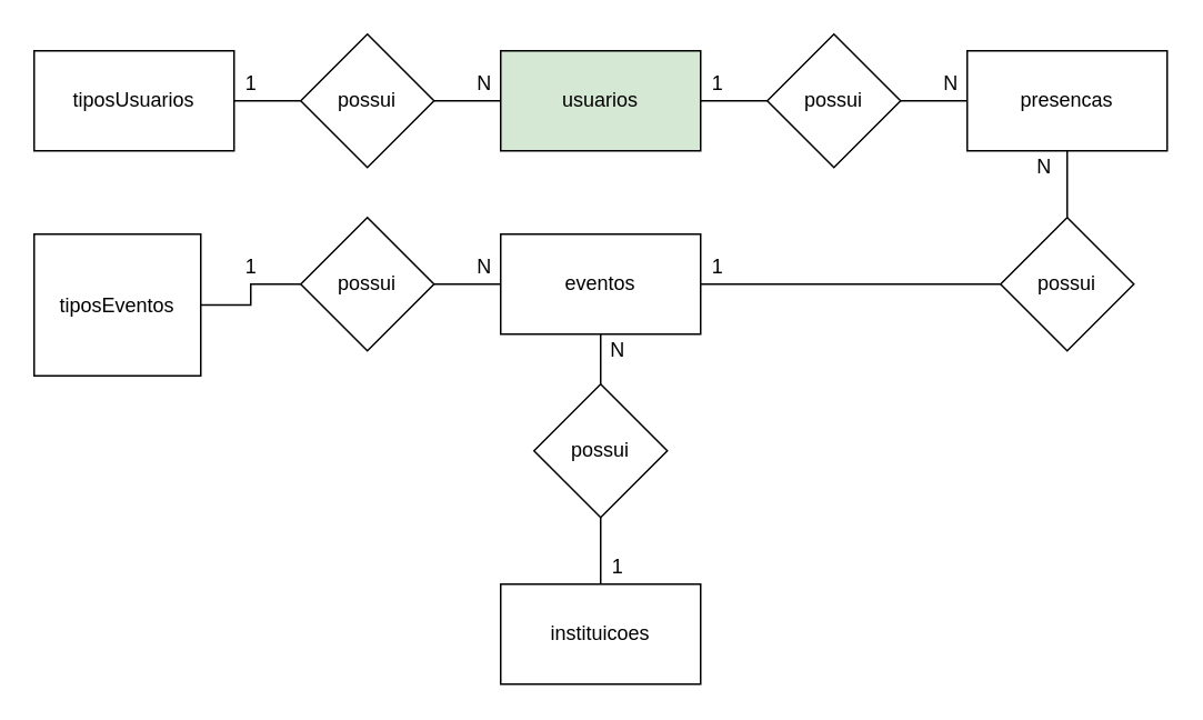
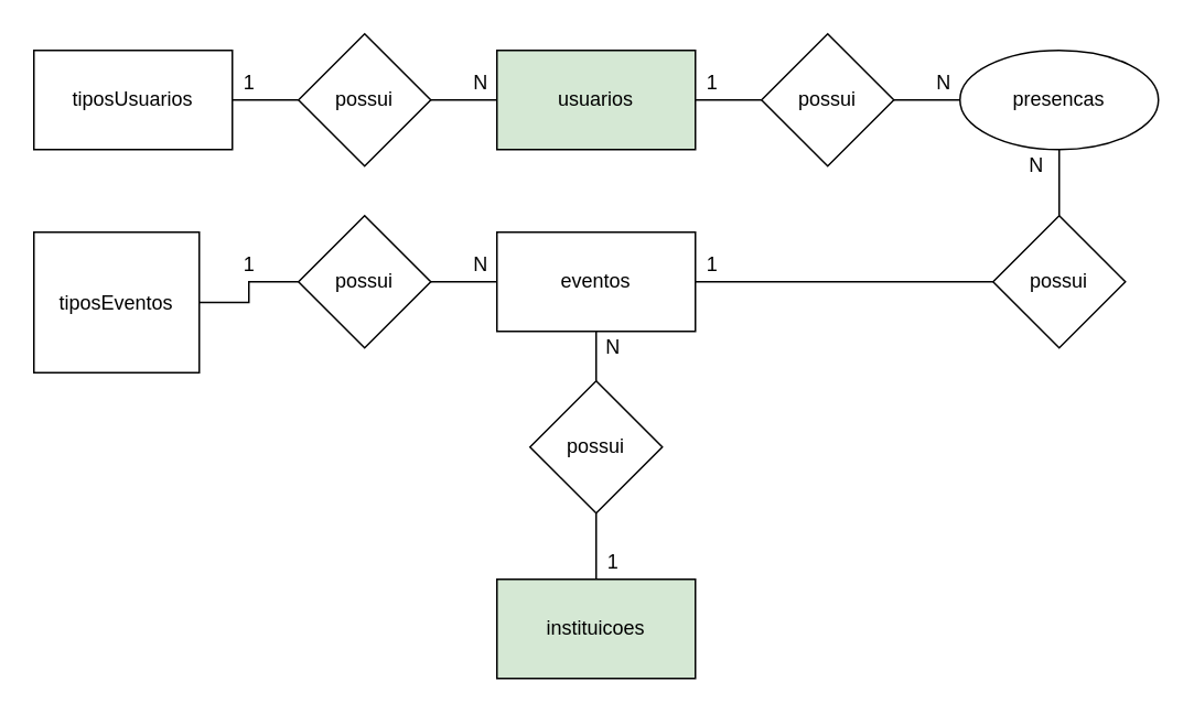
  <mxCell id="0" />
  <mxCell id="1" parent="0" />
  <mxCell id="2" value="tiposUsuarios" style="rounded=0;whiteSpace=wrap;html=1;" vertex="1" parent="1"><mxGeometry x="20" y="30" width="120" height="60" as="geometry" /></mxCell>
  <mxCell id="3" value="tiposEventos" style="rounded=0;whiteSpace=wrap;html=1;" vertex="1" parent="1"><mxGeometry x="20" y="140" width="100" height="85" as="geometry" /></mxCell>
  <mxCell id="4" value="eventos" style="rounded=0;whiteSpace=wrap;html=1;" vertex="1" parent="1"><mxGeometry x="300" y="140" width="120" height="60" as="geometry" /></mxCell>
- <mxCell id="5" value="presencas" style="rounded=0;whiteSpace=wrap;html=1;" vertex="1" parent="1"><mxGeometry x="580" y="30" width="120" height="60" as="geometry" /></mxCell>
+ <mxCell id="5" value="presencas" style="ellipse;whiteSpace=wrap;html=1;" vertex="1" parent="1"><mxGeometry x="580" y="30" width="120" height="60" as="geometry" /></mxCell>
  <mxCell id="6" style="edgeStyle=orthogonalEdgeStyle;rounded=0;orthogonalLoop=1;jettySize=auto;html=1;entryX=1;entryY=0.5;entryDx=0;entryDy=0;endArrow=none;endFill=0;" edge="1" parent="1" source="7" target="11"><mxGeometry relative="1" as="geometry" /></mxCell>
  <mxCell id="7" value="usuarios" style="rounded=0;whiteSpace=wrap;html=1;fillColor=#d5e8d4;" vertex="1" parent="1"><mxGeometry x="300" y="30" width="120" height="60" as="geometry" /></mxCell>
  <mxCell id="8" style="edgeStyle=orthogonalEdgeStyle;rounded=0;orthogonalLoop=1;jettySize=auto;html=1;entryX=0.5;entryY=1;entryDx=0;entryDy=0;endArrow=none;endFill=0;" edge="1" parent="1" source="9" target="22"><mxGeometry relative="1" as="geometry" /></mxCell>
- <mxCell id="9" value="instituicoes" style="rounded=0;whiteSpace=wrap;html=1;" vertex="1" parent="1"><mxGeometry x="300" y="350" width="120" height="60" as="geometry" /></mxCell>
+ <mxCell id="9" value="instituicoes" style="rounded=0;whiteSpace=wrap;html=1;fillColor=#d5e8d4;" vertex="1" parent="1"><mxGeometry x="300" y="350" width="120" height="60" as="geometry" /></mxCell>
  <mxCell id="10" style="edgeStyle=orthogonalEdgeStyle;rounded=0;orthogonalLoop=1;jettySize=auto;html=1;entryX=1;entryY=0.5;entryDx=0;entryDy=0;endArrow=none;endFill=0;" edge="1" parent="1" source="11" target="2"><mxGeometry relative="1" as="geometry" /></mxCell>
  <mxCell id="11" value="possui" style="rhombus;whiteSpace=wrap;html=1;" vertex="1" parent="1"><mxGeometry x="180" y="20" width="80" height="80" as="geometry" /></mxCell>
  <mxCell id="12" style="edgeStyle=orthogonalEdgeStyle;rounded=0;orthogonalLoop=1;jettySize=auto;html=1;entryX=1;entryY=0.5;entryDx=0;entryDy=0;endArrow=none;endFill=0;" edge="1" parent="1" source="14" target="3"><mxGeometry relative="1" as="geometry" /></mxCell>
  <mxCell id="13" style="edgeStyle=orthogonalEdgeStyle;rounded=0;orthogonalLoop=1;jettySize=auto;html=1;entryX=0;entryY=0.5;entryDx=0;entryDy=0;endArrow=none;endFill=0;" edge="1" parent="1" source="14" target="4"><mxGeometry relative="1" as="geometry" /></mxCell>
  <mxCell id="14" value="possui" style="rhombus;whiteSpace=wrap;html=1;" vertex="1" parent="1"><mxGeometry x="180" y="130" width="80" height="80" as="geometry" /></mxCell>
  <mxCell id="15" style="edgeStyle=orthogonalEdgeStyle;rounded=0;orthogonalLoop=1;jettySize=auto;html=1;entryX=1;entryY=0.5;entryDx=0;entryDy=0;endArrow=none;endFill=0;" edge="1" parent="1" source="17" target="7"><mxGeometry relative="1" as="geometry" /></mxCell>
  <mxCell id="16" style="edgeStyle=orthogonalEdgeStyle;rounded=0;orthogonalLoop=1;jettySize=auto;html=1;entryX=0;entryY=0.5;entryDx=0;entryDy=0;endArrow=none;endFill=0;" edge="1" parent="1" source="17" target="5"><mxGeometry relative="1" as="geometry" /></mxCell>
  <mxCell id="17" value="possui" style="rhombus;whiteSpace=wrap;html=1;" vertex="1" parent="1"><mxGeometry x="460" y="20" width="80" height="80" as="geometry" /></mxCell>
  <mxCell id="18" style="edgeStyle=orthogonalEdgeStyle;rounded=0;orthogonalLoop=1;jettySize=auto;html=1;entryX=0.5;entryY=1;entryDx=0;entryDy=0;endArrow=none;endFill=0;" edge="1" parent="1" source="20" target="5"><mxGeometry relative="1" as="geometry" /></mxCell>
  <mxCell id="19" style="edgeStyle=orthogonalEdgeStyle;rounded=0;orthogonalLoop=1;jettySize=auto;html=1;entryX=1;entryY=0.5;entryDx=0;entryDy=0;endArrow=none;endFill=0;" edge="1" parent="1" source="20" target="4"><mxGeometry relative="1" as="geometry" /></mxCell>
  <mxCell id="20" value="possui" style="rhombus;whiteSpace=wrap;html=1;" vertex="1" parent="1"><mxGeometry x="600" y="130" width="80" height="80" as="geometry" /></mxCell>
  <mxCell id="21" style="edgeStyle=orthogonalEdgeStyle;rounded=0;orthogonalLoop=1;jettySize=auto;html=1;exitX=0.5;exitY=0;exitDx=0;exitDy=0;entryX=0.5;entryY=1;entryDx=0;entryDy=0;endArrow=none;endFill=0;" edge="1" parent="1" source="22" target="4"><mxGeometry relative="1" as="geometry" /></mxCell>
  <mxCell id="22" value="possui" style="rhombus;whiteSpace=wrap;html=1;" vertex="1" parent="1"><mxGeometry x="320" y="230" width="80" height="80" as="geometry" /></mxCell>
  <mxCell id="23" value="1" style="text;html=1;align=center;verticalAlign=middle;resizable=0;points=[];autosize=1;" vertex="1" parent="1"><mxGeometry x="140" y="40" width="20" height="20" as="geometry" /></mxCell>
  <mxCell id="24" value="N" style="text;html=1;align=center;verticalAlign=middle;resizable=0;points=[];autosize=1;" vertex="1" parent="1"><mxGeometry x="280" y="40" width="20" height="20" as="geometry" /></mxCell>
  <mxCell id="25" value="N" style="text;html=1;align=center;verticalAlign=middle;resizable=0;points=[];autosize=1;" vertex="1" parent="1"><mxGeometry x="560" y="40" width="20" height="20" as="geometry" /></mxCell>
  <mxCell id="26" value="1" style="text;html=1;align=center;verticalAlign=middle;resizable=0;points=[];autosize=1;" vertex="1" parent="1"><mxGeometry x="420" y="40" width="20" height="20" as="geometry" /></mxCell>
  <mxCell id="27" value="N" style="text;html=1;align=center;verticalAlign=middle;resizable=0;points=[];autosize=1;" vertex="1" parent="1"><mxGeometry x="280" y="150" width="20" height="20" as="geometry" /></mxCell>
  <mxCell id="28" value="1" style="text;html=1;align=center;verticalAlign=middle;resizable=0;points=[];autosize=1;" vertex="1" parent="1"><mxGeometry x="140" y="150" width="20" height="20" as="geometry" /></mxCell>
  <mxCell id="29" value="1" style="text;html=1;align=center;verticalAlign=middle;resizable=0;points=[];autosize=1;" vertex="1" parent="1"><mxGeometry x="360" y="330" width="20" height="20" as="geometry" /></mxCell>
  <mxCell id="30" value="N" style="text;html=1;align=center;verticalAlign=middle;resizable=0;points=[];autosize=1;" vertex="1" parent="1"><mxGeometry x="360" y="200" width="20" height="20" as="geometry" /></mxCell>
  <mxCell id="31" value="1" style="text;html=1;align=center;verticalAlign=middle;resizable=0;points=[];autosize=1;" vertex="1" parent="1"><mxGeometry x="420" y="150" width="20" height="20" as="geometry" /></mxCell>
  <mxCell id="32" value="N" style="text;html=1;align=center;verticalAlign=middle;resizable=0;points=[];autosize=1;" vertex="1" parent="1"><mxGeometry x="616" y="90" width="20" height="20" as="geometry" /></mxCell>
